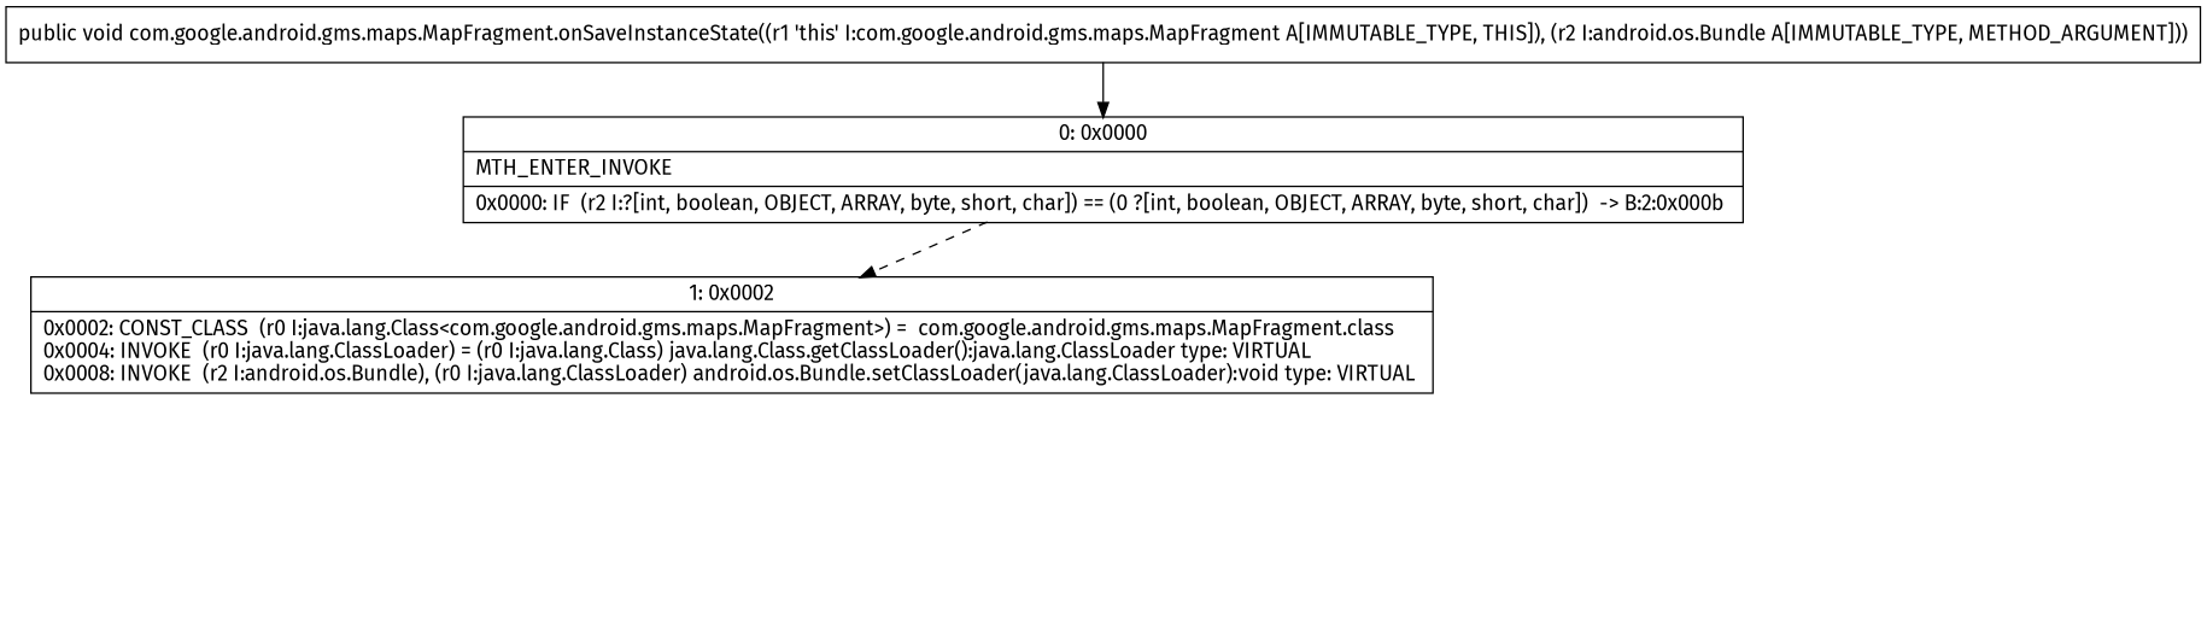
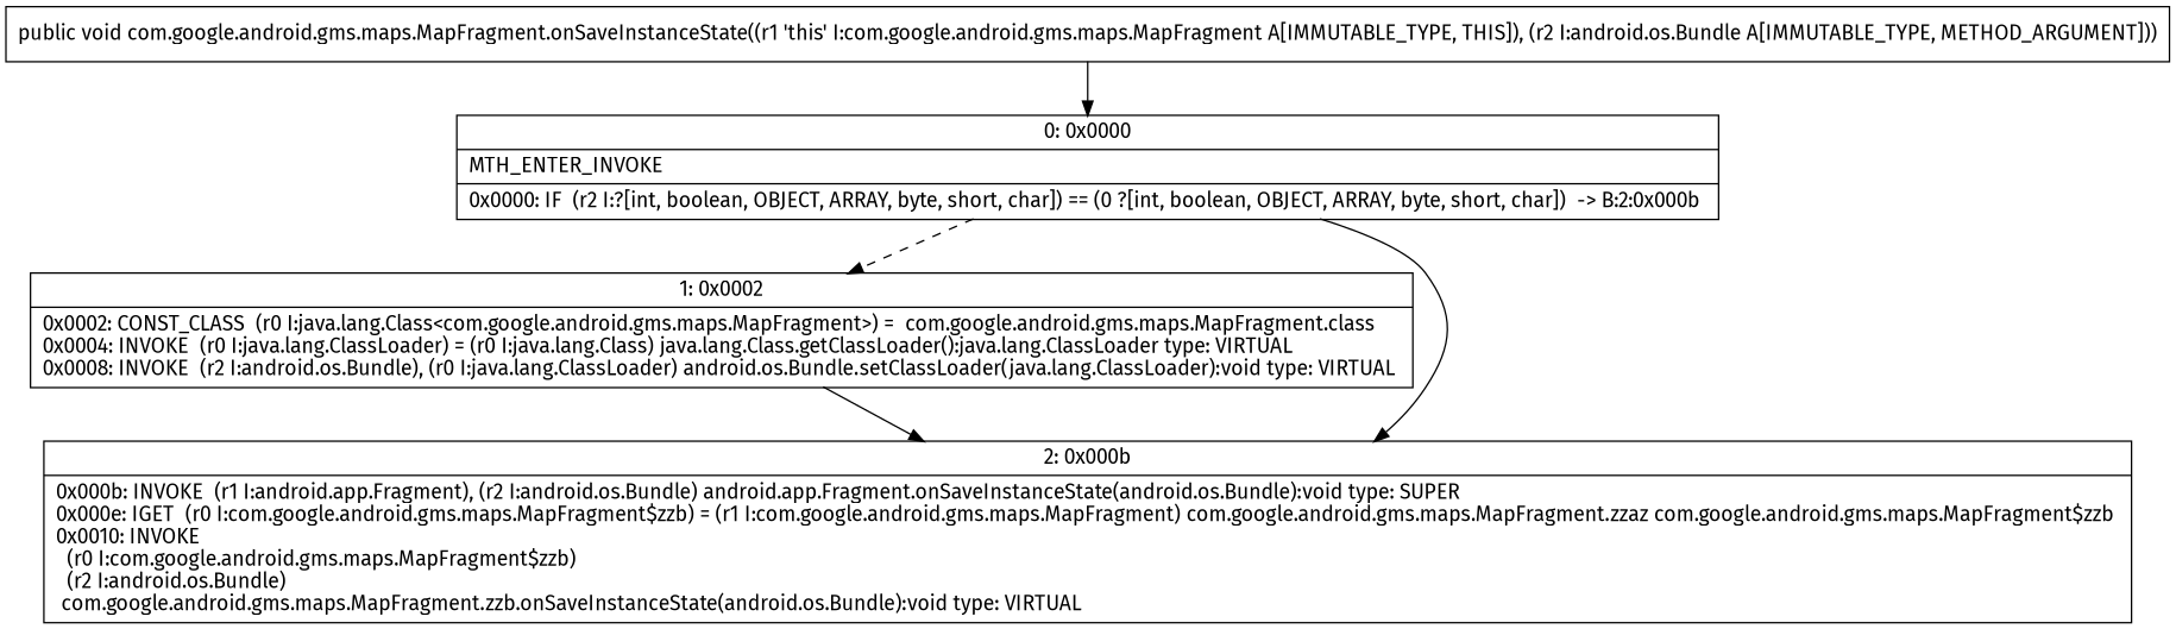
  digraph {
    fontname="Fira Sans"
    node [fontname="Fira Sans" shape=record]
    edge [fontname="Fira Sans"]
    n1 [label="{0\:\ 0x0000|MTH_ENTER_INVOKE\l|0x0000: IF  (r2 I:?[int, boolean, OBJECT, ARRAY, byte, short, char]) == (0 ?[int, boolean, OBJECT, ARRAY, byte, short, char])  \-\> B:2:0x000b \l}"]
    n2 [label="{1\:\ 0x0002|0x0002: CONST_CLASS  (r0 I:java.lang.Class\<com.google.android.gms.maps.MapFragment\>) =  com.google.android.gms.maps.MapFragment.class \l0x0004: INVOKE  (r0 I:java.lang.ClassLoader) = (r0 I:java.lang.Class) java.lang.Class.getClassLoader():java.lang.ClassLoader type: VIRTUAL \l0x0008: INVOKE  (r2 I:android.os.Bundle), (r0 I:java.lang.ClassLoader) android.os.Bundle.setClassLoader(java.lang.ClassLoader):void type: VIRTUAL \l}"]
+   n3 [label="{2\:\ 0x000b|0x000b: INVOKE  (r1 I:android.app.Fragment), (r2 I:android.os.Bundle) android.app.Fragment.onSaveInstanceState(android.os.Bundle):void type: SUPER \l0x000e: IGET  (r0 I:com.google.android.gms.maps.MapFragment$zzb) = (r1 I:com.google.android.gms.maps.MapFragment) com.google.android.gms.maps.MapFragment.zzaz com.google.android.gms.maps.MapFragment$zzb \l0x0010: INVOKE  \l  (r0 I:com.google.android.gms.maps.MapFragment$zzb)\l  (r2 I:android.os.Bundle)\l com.google.android.gms.maps.MapFragment.zzb.onSaveInstanceState(android.os.Bundle):void type: VIRTUAL \l}"]
    n4 [label="{public void com.google.android.gms.maps.MapFragment.onSaveInstanceState((r1 'this' I:com.google.android.gms.maps.MapFragment A[IMMUTABLE_TYPE, THIS]), (r2 I:android.os.Bundle A[IMMUTABLE_TYPE, METHOD_ARGUMENT])) }"]
    n1 -> n2 [style=dashed]
+   n1 -> n3
+   n2 -> n3
    n4 -> n1
  }
